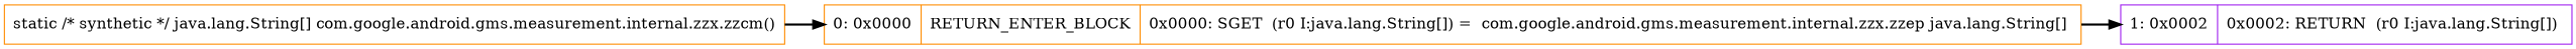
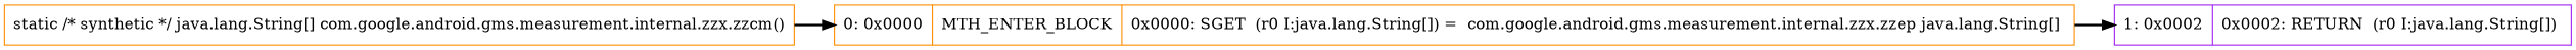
  digraph {
    rankdir=LR
    node [shape=record color=darkorange]
    edge [style=bold]
-   n1 [label="{0\:\ 0x0000|RETURN_ENTER_BLOCK\l|0x0000: SGET  (r0 I:java.lang.String[]) =  com.google.android.gms.measurement.internal.zzx.zzep java.lang.String[] \l}"]
+   n1 [label="{0\:\ 0x0000|MTH_ENTER_BLOCK\l|0x0000: SGET  (r0 I:java.lang.String[]) =  com.google.android.gms.measurement.internal.zzx.zzep java.lang.String[] \l}"]
    n2 [label="{1\:\ 0x0002|0x0002: RETURN  (r0 I:java.lang.String[]) \l}" color=purple]
    n3 [label="{static \/* synthetic *\/ java.lang.String[] com.google.android.gms.measurement.internal.zzx.zzcm() }"]
    n1 -> n2
    n3 -> n1
  }
